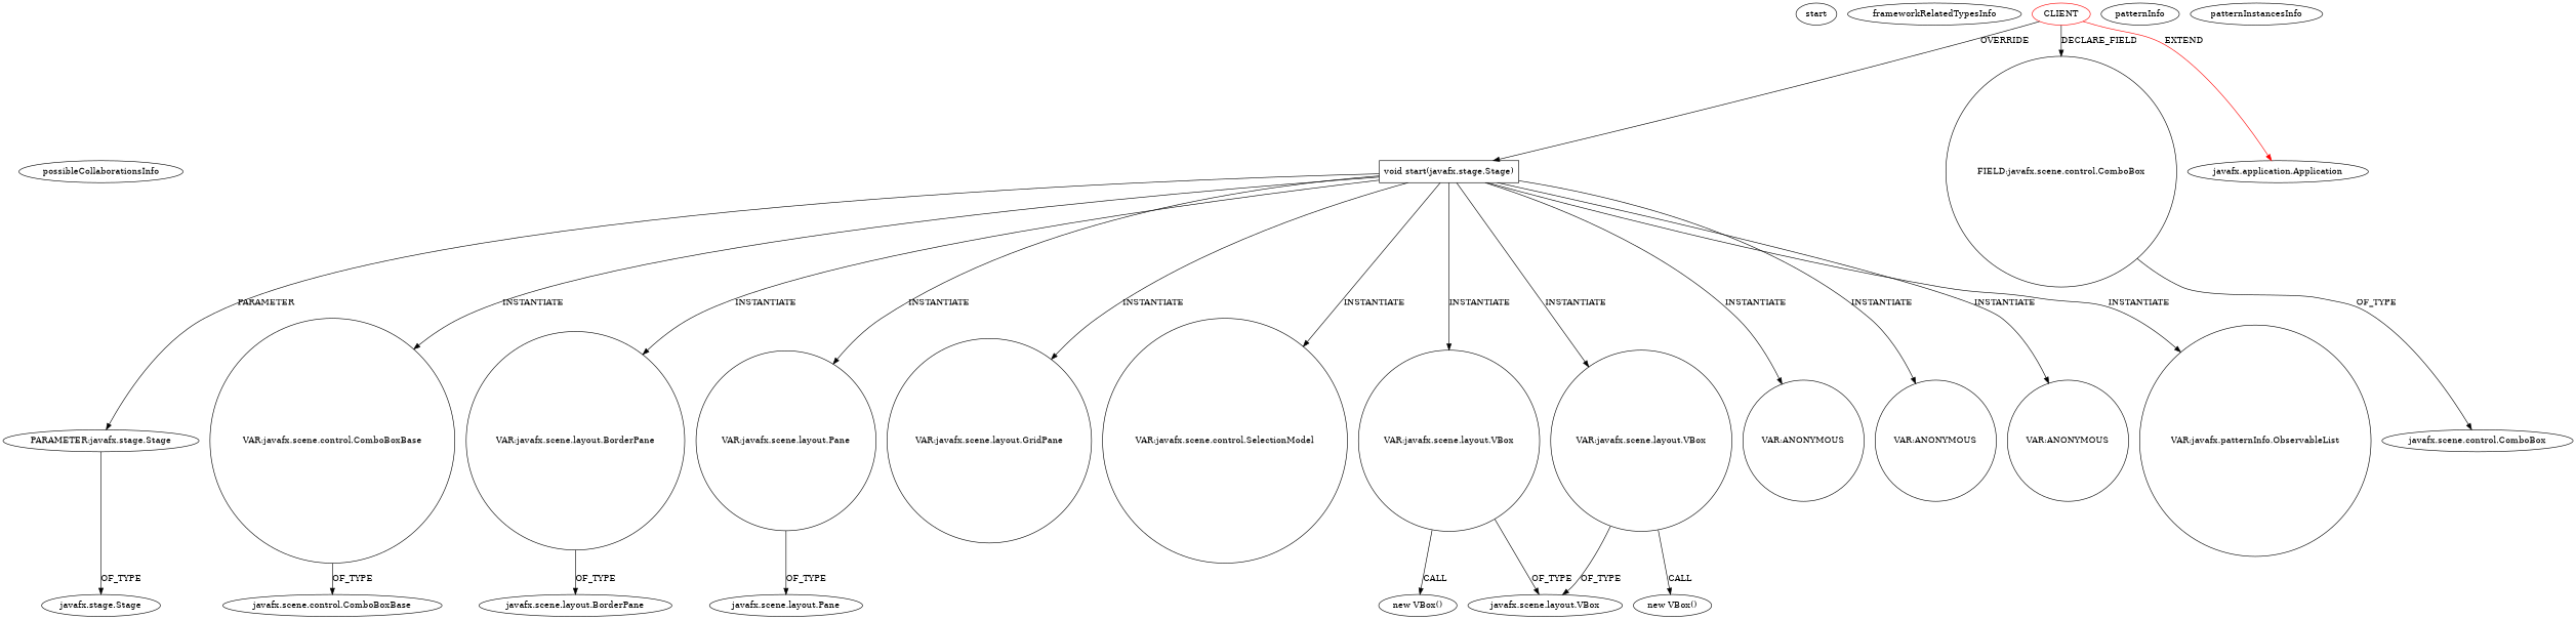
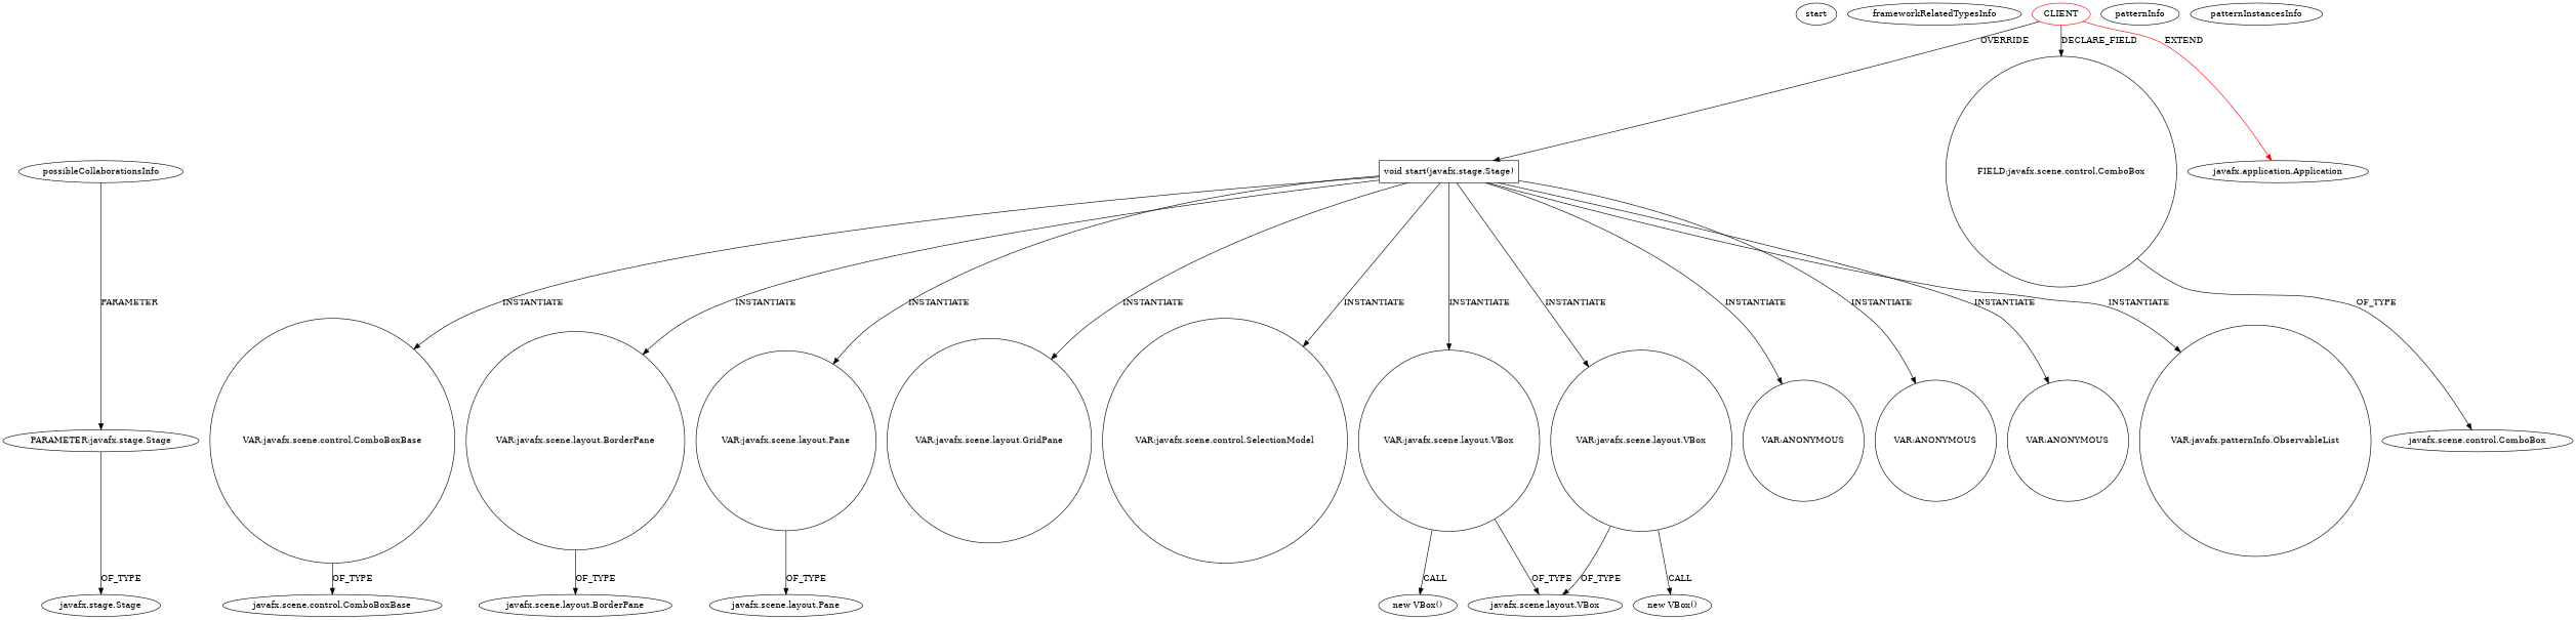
  digraph {
    node [isFrameworkType=false vertexType=VARIABLE_EXPRESION]
    n1 [category=pattern graphId=1145 isAnonymous=false label=start possibleRelation=false isFrameworkType="" vertexType=""]
    frameworkRelatedTypesInfo [0="javafx.application.Application" isFrameworkType="" vertexType=""]
    possibleCollaborationsInfo [isFrameworkType="" vertexType=""]
    patternInfo [frequency=2.0 patternRootClient=0 isFrameworkType="" vertexType=""]
    patternInstancesInfo [0="Tsaru-Java-MP3-Visualizations~/Tsaru-Java-MP3-Visualizations/Java-MP3-Visualizations-master/mp3 Visualization/src/VisualizationInterface.java~VisualizationInterface~1511" 1="empollondefisica-PlanetGame~/empollondefisica-PlanetGame/PlanetGame-master/src/testing/Testing.java~Testing~2645" isFrameworkType="" vertexType=""]
    n6 [label="javafx.scene.control.ComboBoxBase" vertexType=FRAMEWORK_CLASS_TYPE]
    n7 [label="VAR:javafx.scene.control.ComboBoxBase" shape=circle]
    n8 [label="void start(javafx.stage.Stage)" shape=box vertexType=OVERRIDING_METHOD_DECLARATION]
    n9 [label="VAR:javafx.scene.layout.BorderPane" shape=circle]
    n10 [label="PARAMETER:javafx.stage.Stage" vertexType=PARAMETER_DECLARATION]
    n11 [label="VAR:javafx.scene.layout.Pane" shape=circle]
    n12 [label="VAR:javafx.scene.layout.GridPane" shape=circle]
    n13 [label="VAR:javafx.scene.control.SelectionModel" shape=circle]
    n14 [label="VAR:javafx.scene.layout.VBox" shape=circle]
    n15 [label="VAR:javafx.scene.layout.VBox" shape=circle]
    n16 [label="VAR:ANONYMOUS" shape=circle]
    n17 [label="VAR:ANONYMOUS" shape=circle]
    n18 [label="VAR:ANONYMOUS" shape=circle]
    n19 [label="VAR:javafx.patternInfo.ObservableList" shape=circle]
    n20 [label="javafx.scene.layout.BorderPane" vertexType=FRAMEWORK_CLASS_TYPE]
    n21 [label="javafx.stage.Stage" vertexType=FRAMEWORK_CLASS_TYPE]
    n22 [label="javafx.scene.layout.Pane" vertexType=FRAMEWORK_CLASS_TYPE]
    n23 [label="new VBox()" vertexType=CONSTRUCTOR_CALL]
    n24 [label="javafx.scene.layout.VBox" vertexType=FRAMEWORK_CLASS_TYPE]
    n25 [label="new VBox()" vertexType=CONSTRUCTOR_CALL]
    n26 [color=red label=CLIENT vertexType=ROOT_CLIENT_CLASS_DECLARATION]
    n27 [label="FIELD:javafx.scene.control.ComboBox" shape=circle vertexType=FIELD_DECLARATION]
    n28 [label="javafx.application.Application" vertexType=FRAMEWORK_CLASS_TYPE]
    n29 [label="javafx.scene.control.ComboBox" vertexType=FRAMEWORK_CLASS_TYPE]
    n7 -> n6 [label=OF_TYPE]
    n8 -> n7 [label=INSTANTIATE]
    n8 -> n9 [label=INSTANTIATE]
-   n8 -> n10 [label=PARAMETER]
+   possibleCollaborationsInfo -> n10 [label=PARAMETER]
    n8 -> n11 [label=INSTANTIATE]
    n8 -> n12 [label=INSTANTIATE]
    n8 -> n13 [label=INSTANTIATE]
    n8 -> n14 [label=INSTANTIATE]
    n8 -> n15 [label=INSTANTIATE]
    n8 -> n16 [label=INSTANTIATE]
    n8 -> n17 [label=INSTANTIATE]
    n8 -> n18 [label=INSTANTIATE]
    n8 -> n19 [label=INSTANTIATE]
    n9 -> n20 [label=OF_TYPE]
    n10 -> n21 [label=OF_TYPE]
    n11 -> n22 [label=OF_TYPE]
    n14 -> n23 [label=CALL]
    n14 -> n24 [label=OF_TYPE]
    n15 -> n24 [label=OF_TYPE]
    n15 -> n25 [label=CALL]
    n26 -> n8 [label=OVERRIDE]
    n26 -> n27 [label=DECLARE_FIELD]
    n26 -> n28 [color=red label=EXTEND]
    n27 -> n29 [label=OF_TYPE]
  }
